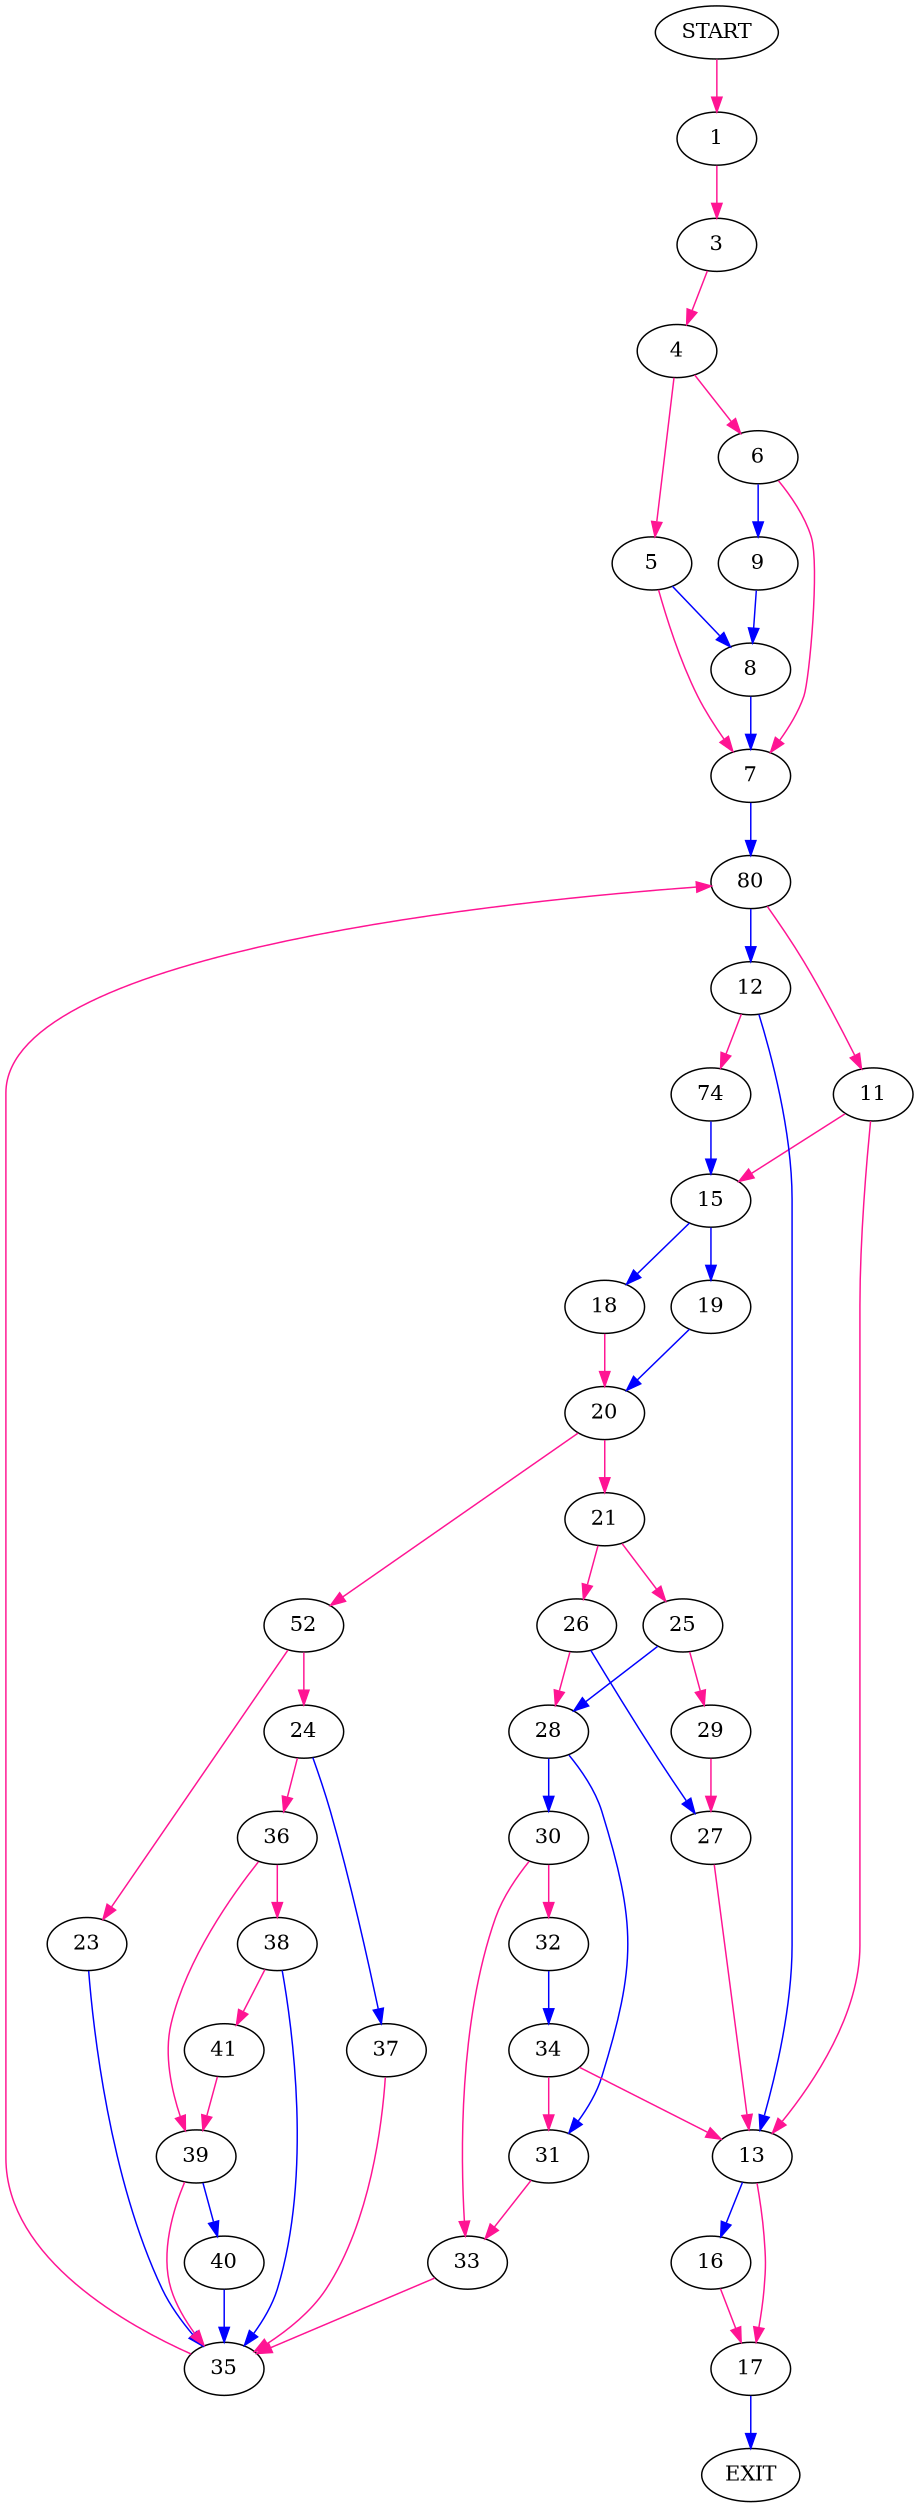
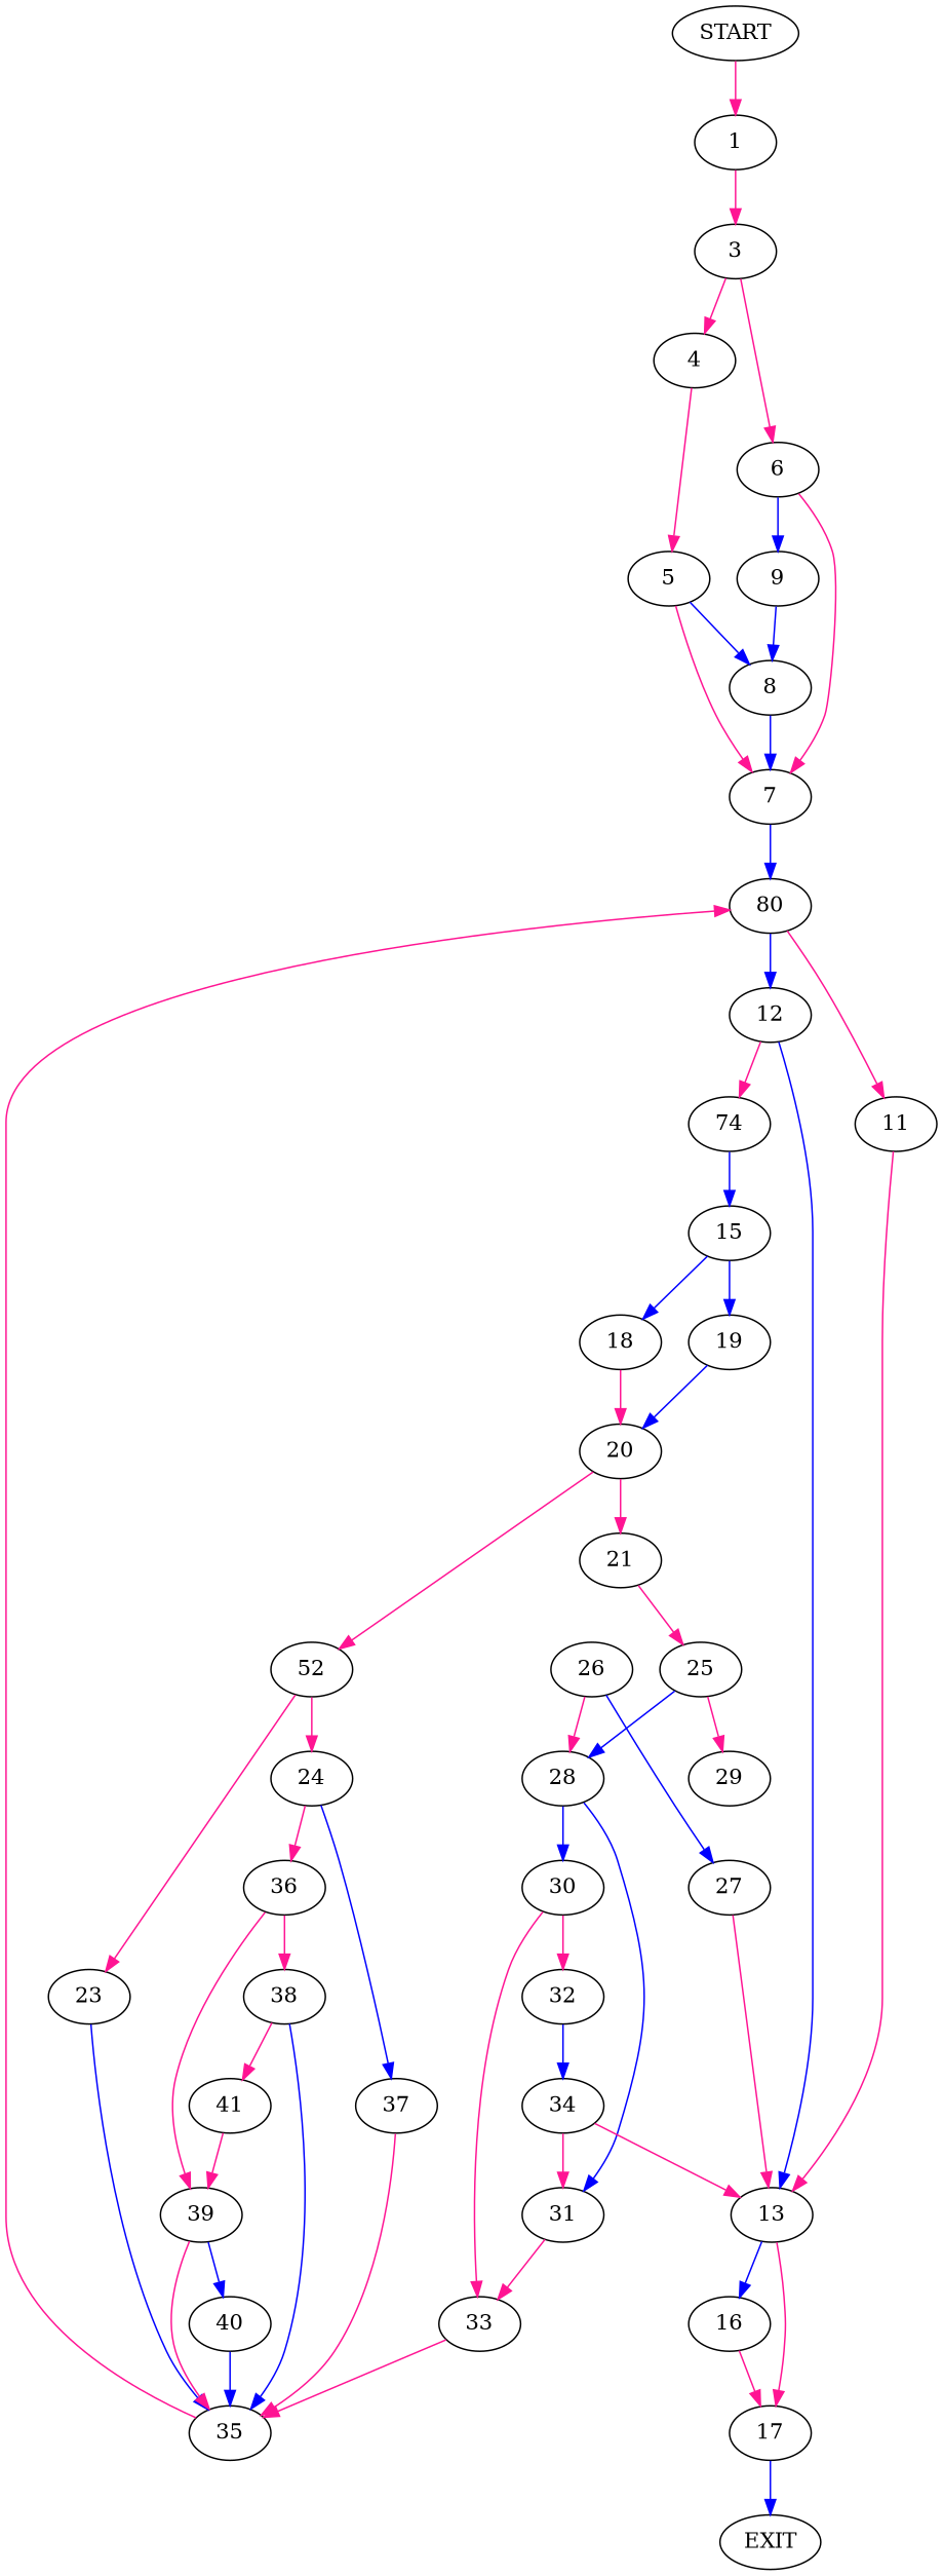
  digraph {
    edge [color=deeppink]
    n1 [label=START]
    1
    3
    n4 [label=EXIT]
    4
    5
    6
    7
    8
    9
    n11 [label=80]
    11
    12
    13
    15
    n16 [label=74]
    16
    17
    18
    19
    20
    21
    n23 [label=52]
    25
    26
    23
    24
    28
    29
    27
    35
    36
    37
    38
    39
    30
    31
    32
    33
    34
    41
    40
    n1 -> 1
    1 -> 3
    3 -> 4
    4 -> 5
-   4 -> 6
+   3 -> 6
    5 -> 7
    5 -> 8 [color=blue]
    6 -> 7
    6 -> 9 [color=blue]
    7 -> n11 [color=blue]
    8 -> 7 [color=blue]
    9 -> 8 [color=blue]
    n11 -> 11
    n11 -> 12 [color=blue]
    11 -> 13
-   11 -> 15
    12 -> 13 [color=blue]
    12 -> n16
    13 -> 16 [color=blue]
    13 -> 17
    15 -> 18 [color=blue]
    15 -> 19 [color=blue]
    n16 -> 15 [color=blue]
    16 -> 17
    17 -> n4 [color=blue]
    18 -> 20
    19 -> 20 [color=blue]
    20 -> 21
    20 -> n23
    21 -> 25
-   21 -> 26
    n23 -> 23
    n23 -> 24
    25 -> 28 [color=blue]
    25 -> 29
    26 -> 28
    26 -> 27 [color=blue]
    23 -> 35 [color=blue]
    24 -> 36
    24 -> 37 [color=blue]
    28 -> 30 [color=blue]
    28 -> 31 [color=blue]
-   29 -> 27
    27 -> 13
    35 -> n11
    36 -> 38
    36 -> 39
    37 -> 35
    38 -> 35 [color=blue]
    38 -> 41
    39 -> 35
    39 -> 40 [color=blue]
    30 -> 32
    30 -> 33
    31 -> 33
    32 -> 34 [color=blue]
    33 -> 35
    34 -> 13
    34 -> 31
    41 -> 39
    40 -> 35 [color=blue]
  }
